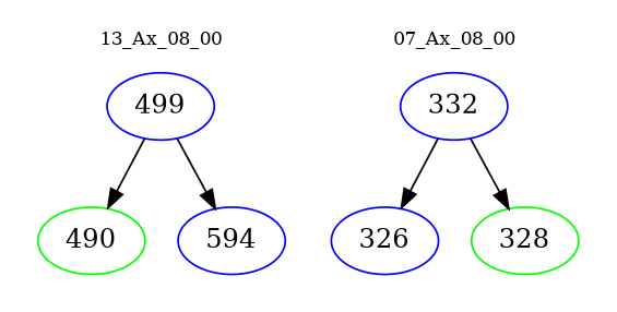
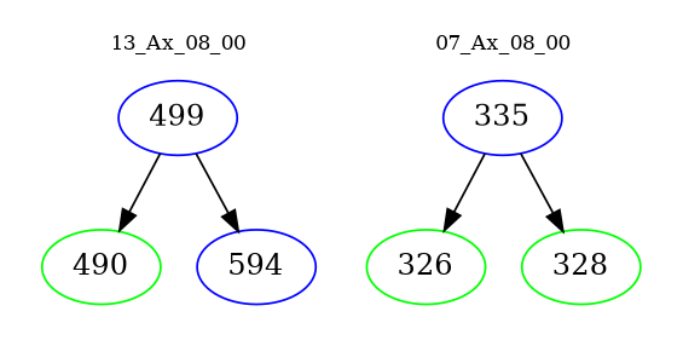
  digraph {
    node [color=blue]
    edge [color=black]
    n1 [label=499]
    n2 [color=green label=490]
    n3 [label=594]
-   n4 [label=332]
-   n5 [label=326]
+   n4 [label=335]
+   n5 [color=green label=326]
    n6 [color=green label=328]
    subgraph cluster_1 {
      color=white
      fontsize=10
      label="13_Ax_08_00"
      n1
      n2
      n3
    }
    subgraph cluster_2 {
      color=white
      fontsize=10
      label="07_Ax_08_00"
      n4
      n5
      n6
    }
    n1 -> n2
    n1 -> n3
    n4 -> n5
    n4 -> n6
  }
